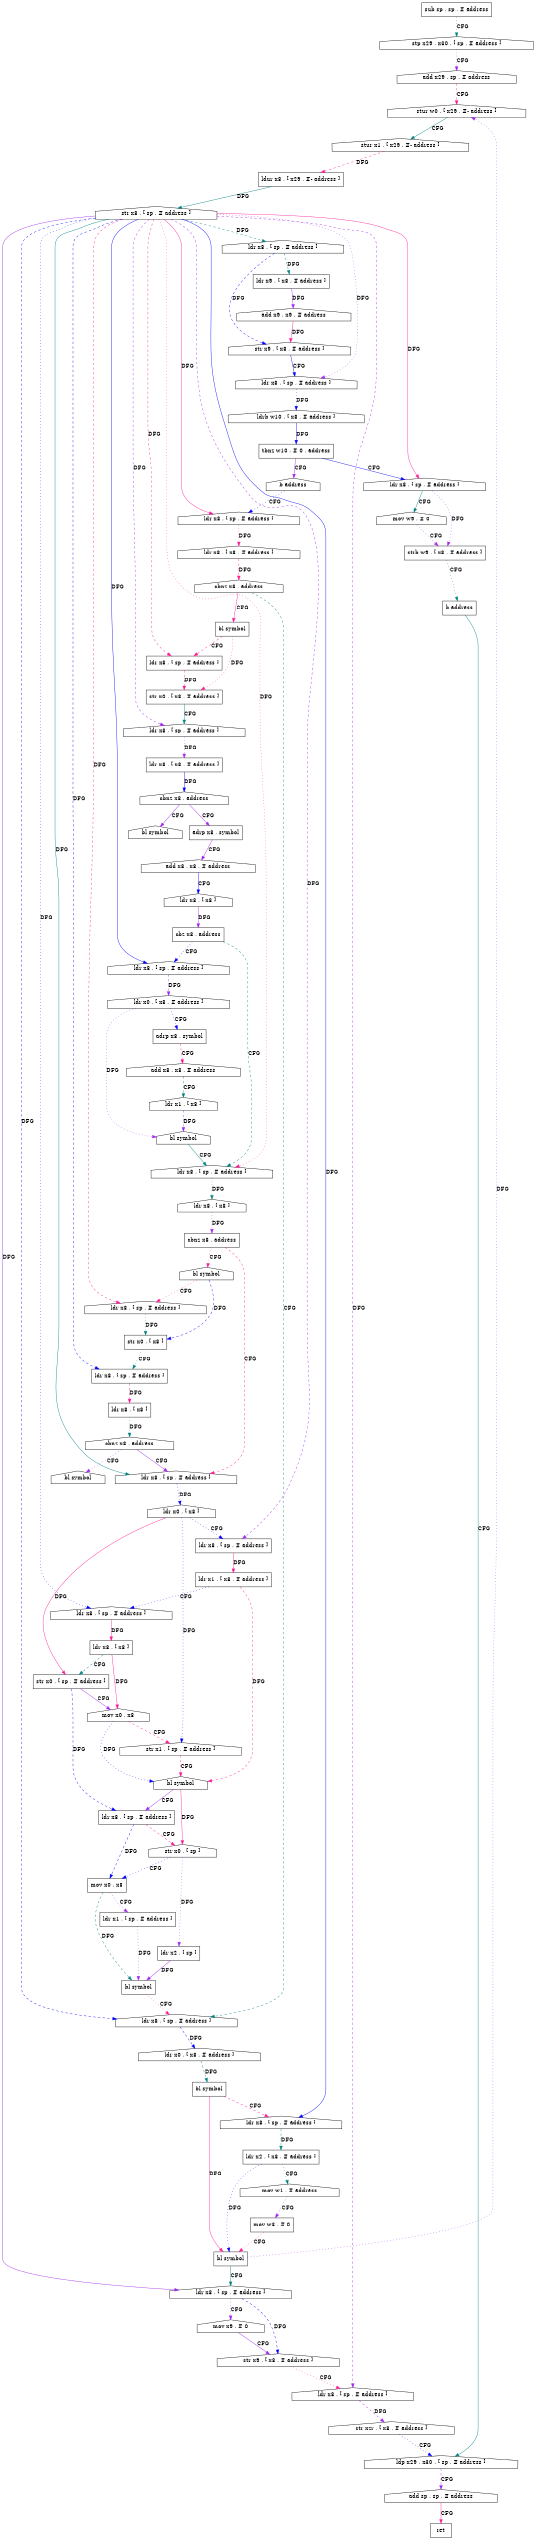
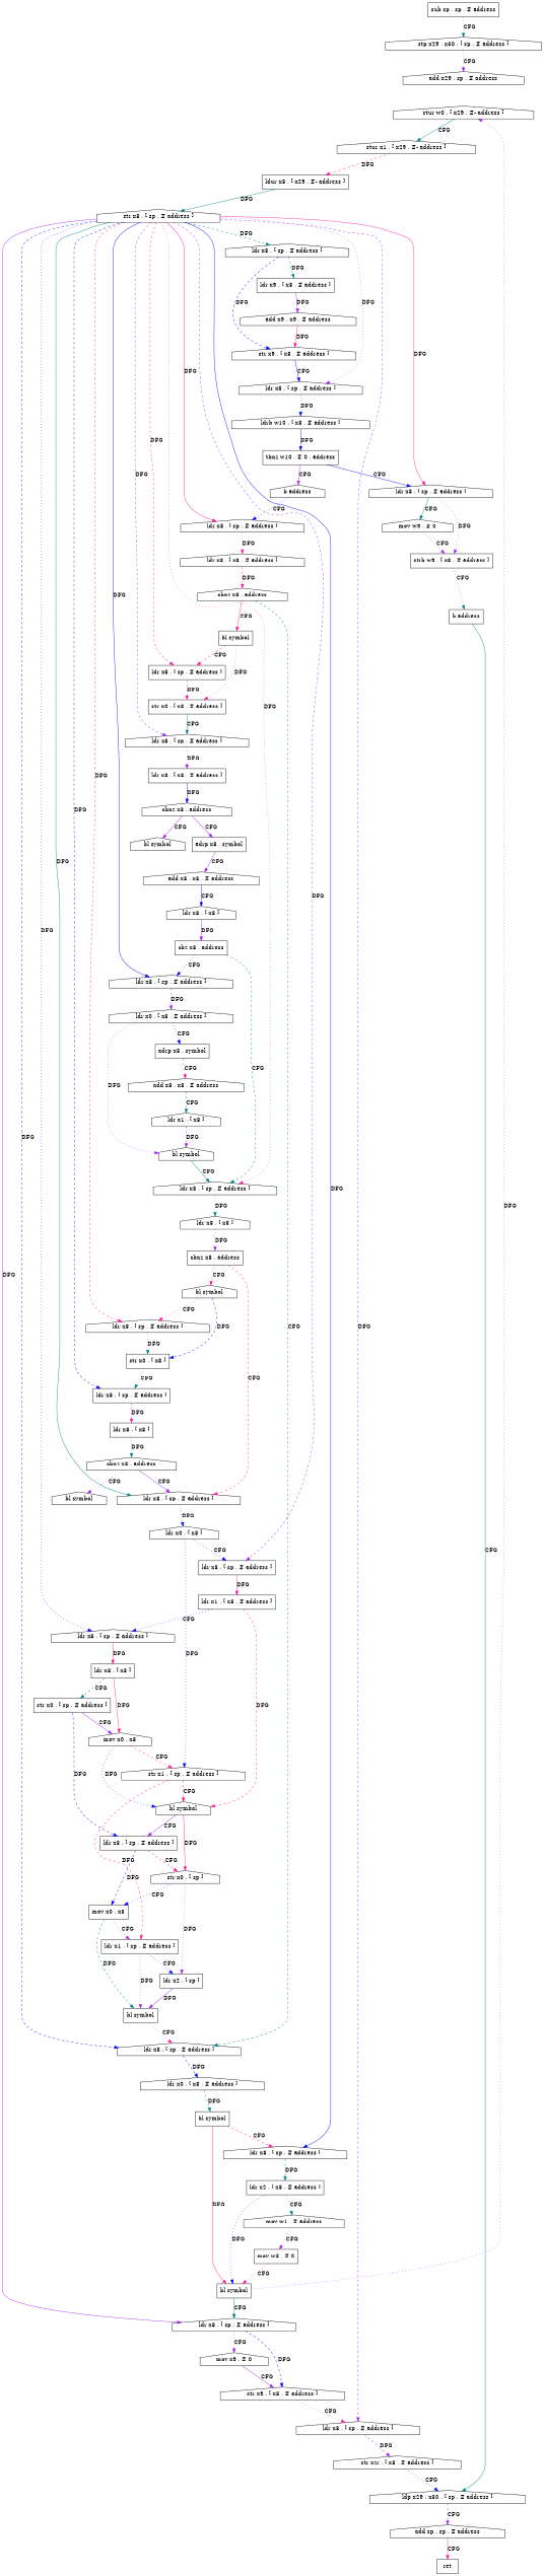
  digraph {
    node [shape=house]
    edge [color=deeppink style=dotted]
    n1 [label="sub sp , sp , # address" shape=box]
    n2 [label="stp x29 , x30 , [ sp , # address ]"]
    n3 [label="add x29 , sp , # address"]
    n4 [label="stur w0 , [ x29 , #- address ]"]
    n5 [label="stur x1 , [ x29 , #- address ]"]
    n6 [label="ldur x8 , [ x29 , #- address ]" shape=box]
    n7 [label="str x8 , [ sp , # address ]"]
    n8 [label="ldr x8 , [ sp , # address ]"]
    n9 [label="ldr x8 , [ sp , # address ]"]
    n10 [label="ldr x8 , [ sp , # address ]"]
    n11 [label="ldr x8 , [ sp , # address ]"]
    n12 [label="ldr x8 , [ sp , # address ]"]
    n13 [label="ldr x8 , [ sp , # address ]"]
    n14 [label="ldr x8 , [ sp , # address ]"]
    n15 [label="ldr x8 , [ sp , # address ]"]
    n16 [label="ldr x8 , [ sp , # address ]" shape=box]
    n17 [label="ldr x8 , [ sp , # address ]"]
    n18 [label="ldr x8 , [ sp , # address ]"]
    n19 [label="ldr x8 , [ sp , # address ]"]
    n20 [label="ldr x8 , [ sp , # address ]"]
    n21 [label="ldr x8 , [ sp , # address ]" shape=box]
    n22 [label="ldr x8 , [ sp , # address ]"]
    n23 [label="ldr x8 , [ sp , # address ]"]
    n24 [label="ldr x8 , [ sp , # address ]" shape=box]
    n25 [label="ldr x9 , [ x8 , # address ]" shape=box]
    n26 [label="str x9 , [ x8 , # address ]"]
    n27 [label="ldrb w10 , [ x8 , # address ]"]
    n28 [label="mov w9 , # 0"]
    n29 [label="strb w9 , [ x8 , # address ]" shape=box]
    n30 [label="ldr x8 , [ x8 , # address ]"]
    n31 [label="ldr x0 , [ x8 , # address ]"]
    n32 [label="ldr x2 , [ x8 , # address ]" shape=box]
    n33 [label="mov x9 , # 0"]
    n34 [label="str x9 , [ x8 , # address ]"]
    n35 [label="str xzr , [ x8 , # address ]"]
    n36 [label="str x0 , [ x8 , # address ]" shape=box]
    n37 [label="ldr x8 , [ x8 , # address ]" shape=box]
    n38 [label="ldr x8 , [ x8 ]"]
    n39 [label="ldr x0 , [ x8 , # address ]"]
    n40 [label="ldr x0 , [ x8 ]"]
    n41 [label="ldr x1 , [ x8 , # address ]" shape=box]
    n42 [label="ldr x8 , [ x8 ]" shape=box]
    n43 [label="str x0 , [ x8 ]" shape=box]
    n44 [label="ldr x8 , [ x8 ]" shape=box]
    n45 [label="add x9 , x9 , # address"]
    n46 [label="tbnz w10 , # 0 , address" shape=box]
    n47 [label="b address"]
    n48 [label="b address" shape=box]
    n49 [label="ldp x29 , x30 , [ sp , # address ]"]
    n50 [label="add sp , sp , # address"]
    n51 [label=ret shape=box]
    n52 [label="cbnz x8 , address"]
    n53 [label="bl symbol" shape=box]
    n54 [label="bl symbol" shape=box]
    n55 [label="bl symbol" shape=box]
    n56 [label="mov w1 , # address"]
    n57 [label="mov w3 , # 0" shape=box]
    n58 [label="cbnz x8 , address"]
    n59 [label="adrp x8 , symbol" shape=box]
    n60 [label="bl symbol"]
    n61 [label="add x8 , x8 , # address"]
    n62 [label="ldr x8 , [ x8 ]"]
    n63 [label="cbz x8 , address" shape=box]
    n64 [label="cbnz x8 , address" shape=box]
    n65 [label="adrp x8 , symbol" shape=box]
    n66 [label="bl symbol"]
    n67 [label="bl symbol"]
    n68 [label="str x0 , [ sp , # address ]" shape=box]
    n69 [label="str x1 , [ sp , # address ]"]
    n70 [label="add x8 , x8 , # address"]
    n71 [label="ldr x1 , [ x8 ]"]
    n72 [label="mov x0 , x8"]
    n73 [label="ldr x8 , [ sp , # address ]" shape=box]
    n74 [label="bl symbol"]
    n75 [label="ldr x1 , [ sp , # address ]" shape=box]
    n76 [label="str x0 , [ sp ]"]
    n77 [label="mov x0 , x8" shape=box]
    n78 [label="ldr x2 , [ sp ]" shape=box]
    n79 [label="bl symbol" shape=box]
    n80 [label="cbnz x8 , address"]
    n81 [label="bl symbol"]
    n1 -> n2 [color=teal label=CFG]
    n2 -> n3 [color=purple label=CFG]
-   n3 -> n4 [label=CFG style=dashed]
    n4 -> n5 [color=teal label=CFG style=solid]
    n5 -> n6 [label=DFG style=dashed]
    n6 -> n7 [color=teal label=DFG style=solid]
    n7 -> n8 [color=teal label=DFG style=dashed]
    n7 -> n9 [color=purple label=DFG]
    n7 -> n10 [label=DFG style=solid]
    n7 -> n11 [label=DFG style=solid]
    n7 -> n12 [color=blue label=DFG style=dashed]
    n7 -> n13 [color=blue label=DFG style=solid]
    n7 -> n14 [color=purple label=DFG style=solid]
    n7 -> n15 [color=purple label=DFG style=dashed]
    n7 -> n16 [label=DFG style=dashed]
    n7 -> n17 [color=purple label=DFG style=dashed]
    n7 -> n18 [label=DFG]
    n7 -> n19 [color=blue label=DFG style=solid]
    n7 -> n20 [color=teal label=DFG style=solid]
    n7 -> n21 [color=purple label=DFG style=dashed]
    n7 -> n22 [color=blue label=DFG]
    n7 -> n23 [label=DFG style=dashed]
    n7 -> n24 [color=blue label=DFG style=dashed]
    n8 -> n25 [color=teal label=DFG style=dashed]
    n8 -> n26 [color=blue label=DFG style=dashed]
    n9 -> n27 [color=blue label=DFG]
    n10 -> n28 [color=teal label=CFG style=solid]
    n10 -> n29 [color=purple label=DFG]
    n11 -> n30 [label=DFG]
    n12 -> n31 [color=blue label=DFG style=dashed]
    n13 -> n32 [color=teal label=DFG style=dashed]
    n14 -> n33 [color=purple label=CFG]
    n14 -> n34 [color=blue label=DFG style=dashed]
    n15 -> n35 [color=purple label=DFG style=dashed]
    n16 -> n36 [label=DFG style=dashed]
    n17 -> n37 [color=purple label=DFG]
    n18 -> n38 [color=teal label=DFG]
    n19 -> n39 [color=purple label=DFG style=dashed]
    n20 -> n40 [color=blue label=DFG]
    n21 -> n41 [label=DFG style=solid]
    n22 -> n42 [label=DFG style=solid]
    n23 -> n43 [color=teal label=DFG]
    n24 -> n44 [label=DFG style=dashed]
    n25 -> n45 [color=purple label=DFG style=solid]
    n26 -> n9 [color=blue label=CFG style=solid]
    n27 -> n46 [color=blue label=DFG style=solid]
    n28 -> n29 [color=purple label=CFG]
    n29 -> n48 [color=teal label=CFG]
    n30 -> n52 [label=DFG style=dashed]
    n31 -> n54 [color=teal label=DFG style=dashed]
    n32 -> n55 [color=blue label=DFG]
    n32 -> n56 [color=teal label=CFG]
    n33 -> n34 [color=purple label=CFG style=solid]
    n34 -> n15 [label=CFG]
    n35 -> n49 [color=blue label=CFG]
    n36 -> n17 [color=teal label=CFG style=solid]
    n37 -> n58 [color=blue label=DFG style=solid]
    n38 -> n64 [color=purple label=DFG]
    n39 -> n65 [color=blue label=CFG]
    n39 -> n66 [color=purple label=DFG]
    n40 -> n21 [color=blue label=CFG]
-   n40 -> n68 [label=DFG style=solid]
    n40 -> n69 [color=blue label=DFG]
    n41 -> n22 [color=blue label=CFG]
    n41 -> n74 [label=DFG style=dashed]
    n42 -> n68 [color=teal label=CFG style=dashed]
    n42 -> n72 [label=DFG style=solid]
    n43 -> n24 [color=teal label=CFG]
    n44 -> n80 [color=teal label=DFG]
    n45 -> n26 [label=DFG style=solid]
    n46 -> n10 [color=blue label=CFG style=solid]
    n46 -> n47 [color=purple label=CFG style=solid]
    n47 -> n11 [color=blue label=CFG]
    n48 -> n49 [color=teal label=CFG style=solid]
    n49 -> n50 [color=purple label=CFG style=dashed]
    n50 -> n51 [label=CFG style=solid]
    n52 -> n12 [color=teal label=CFG style=dashed]
    n52 -> n53 [label=CFG style=solid]
    n53 -> n16 [label=CFG style=dashed]
    n53 -> n36 [label=DFG]
    n54 -> n13 [label=CFG style=dashed]
    n54 -> n55 [label=DFG style=solid]
    n55 -> n4 [color=purple label=DFG]
    n55 -> n14 [color=teal label=CFG style=solid]
    n56 -> n57 [color=purple label=CFG]
    n57 -> n55 [label=CFG]
    n58 -> n59 [color=purple label=CFG style=solid]
    n58 -> n60 [color=purple label=CFG style=solid]
    n59 -> n61 [color=purple label=CFG style=solid]
    n61 -> n62 [color=blue label=CFG style=solid]
    n62 -> n63 [color=purple label=DFG style=solid]
    n63 -> n18 [color=teal label=CFG style=dashed]
    n63 -> n19 [color=blue label=CFG]
    n64 -> n20 [label=CFG style=dashed]
    n64 -> n67 [label=CFG]
    n65 -> n70 [label=CFG style=dashed]
    n66 -> n18 [color=teal label=CFG style=solid]
    n67 -> n23 [label=CFG]
    n67 -> n43 [color=blue label=DFG style=dashed]
    n68 -> n72 [color=purple label=CFG style=solid]
    n68 -> n73 [color=blue label=DFG style=dashed]
    n69 -> n74 [label=CFG style=dashed]
+   n69 -> n75 [label=DFG style=dashed]
    n70 -> n71 [color=teal label=CFG style=dashed]
    n71 -> n66 [color=purple label=DFG style=dashed]
    n72 -> n69 [label=CFG style=dashed]
    n72 -> n74 [color=blue label=DFG]
    n73 -> n76 [label=CFG style=dashed]
    n73 -> n77 [color=blue label=DFG style=dashed]
    n74 -> n73 [color=purple label=CFG style=solid]
    n74 -> n76 [label=DFG style=solid]
+   n75 -> n78 [color=blue label=CFG]
    n75 -> n79 [color=purple label=DFG]
    n76 -> n77 [color=blue label=CFG]
    n76 -> n78 [color=purple label=DFG]
    n77 -> n75 [color=purple label=CFG]
    n77 -> n79 [color=teal label=DFG style=dashed]
    n78 -> n79 [color=purple label=DFG style=solid]
    n79 -> n12 [label=CFG]
    n80 -> n20 [color=purple label=CFG style=solid]
    n80 -> n81 [color=purple label=CFG]
  }
